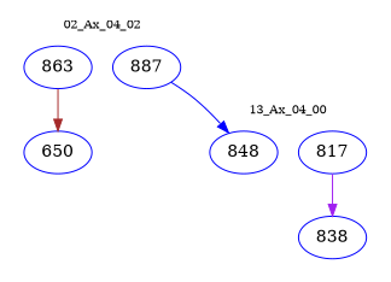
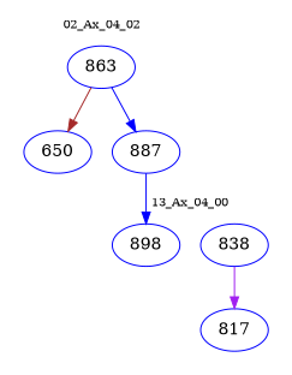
  digraph {
    node [color=blue]
    edge [color=blue]
    n1 [label=863]
    n2 [label=650]
    n3 [label=887]
    n4 [label=838]
    n5 [label=817]
-   n6 [label=848]
+   n6 [label=898]
    subgraph cluster_1 {
      color=white
      fontsize=10
      label="02_Ax_04_02"
      n1
      n2
      n3
    }
    subgraph cluster_2 {
      color=white
      fontsize=10
      label="13_Ax_04_00"
      n4
      n5
      n6
    }
    n1 -> n2 [color=brown]
+   n1 -> n3
    n3 -> n6
-   n5 -> n4 [color=purple]
+   n4 -> n5 [color=purple]
  }
